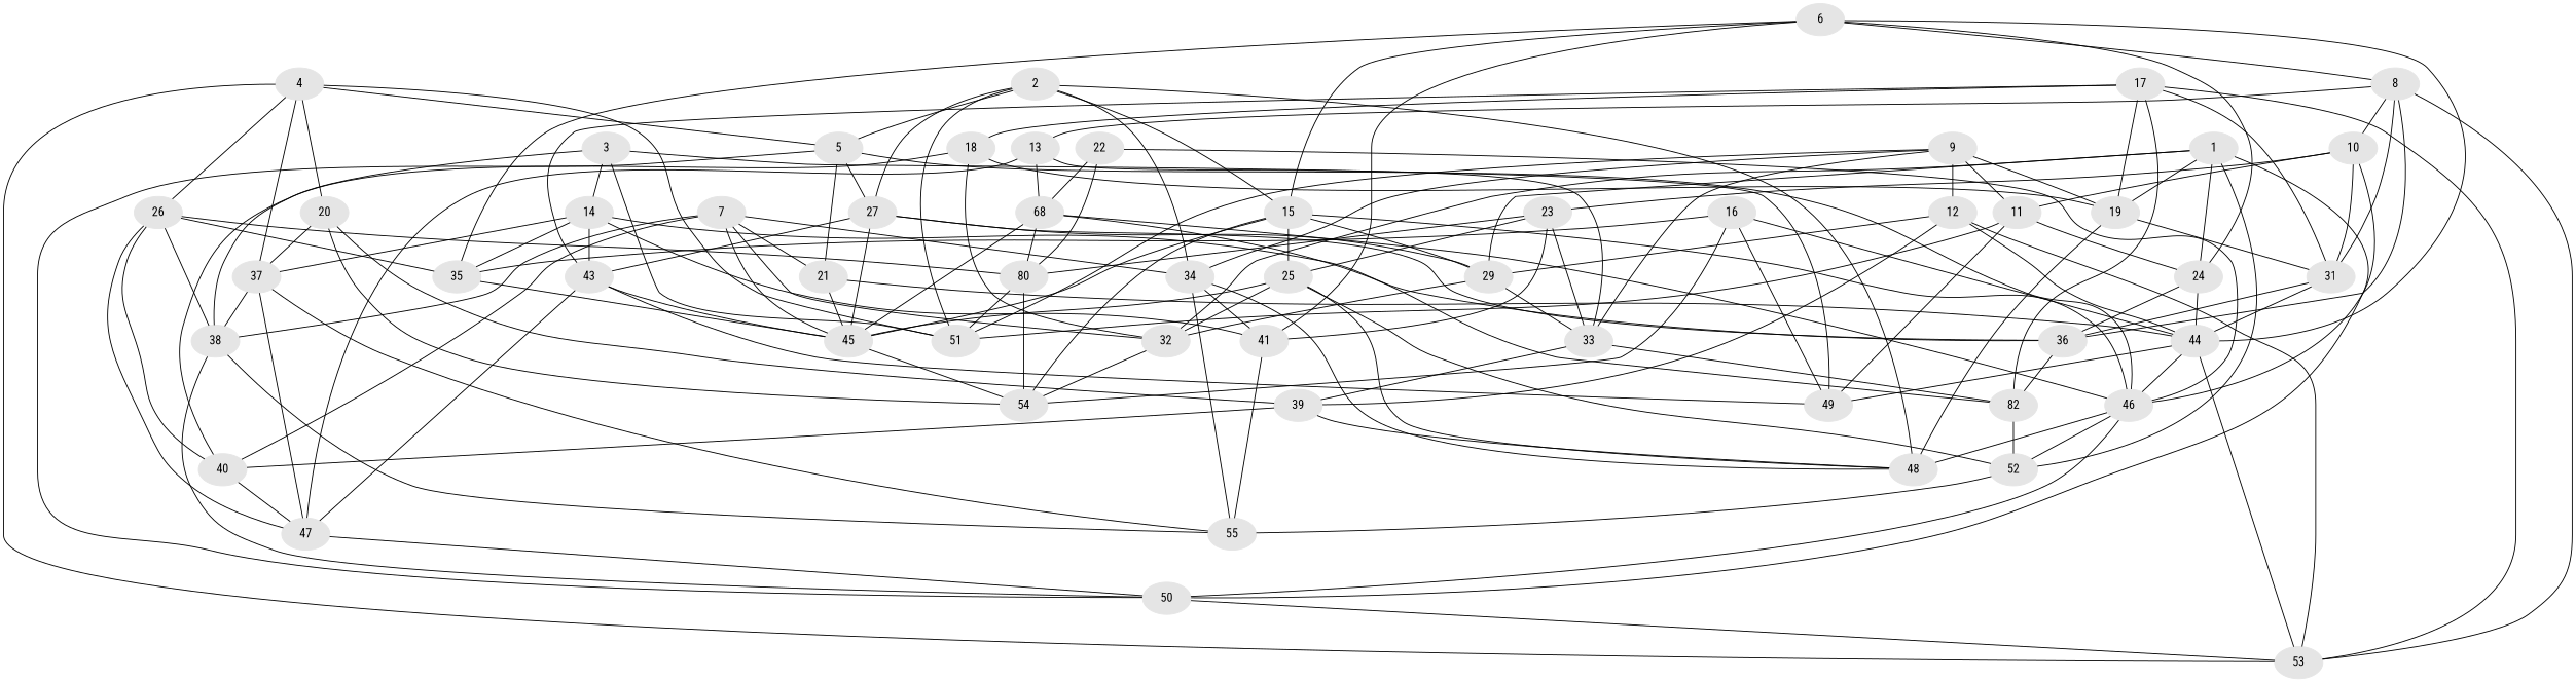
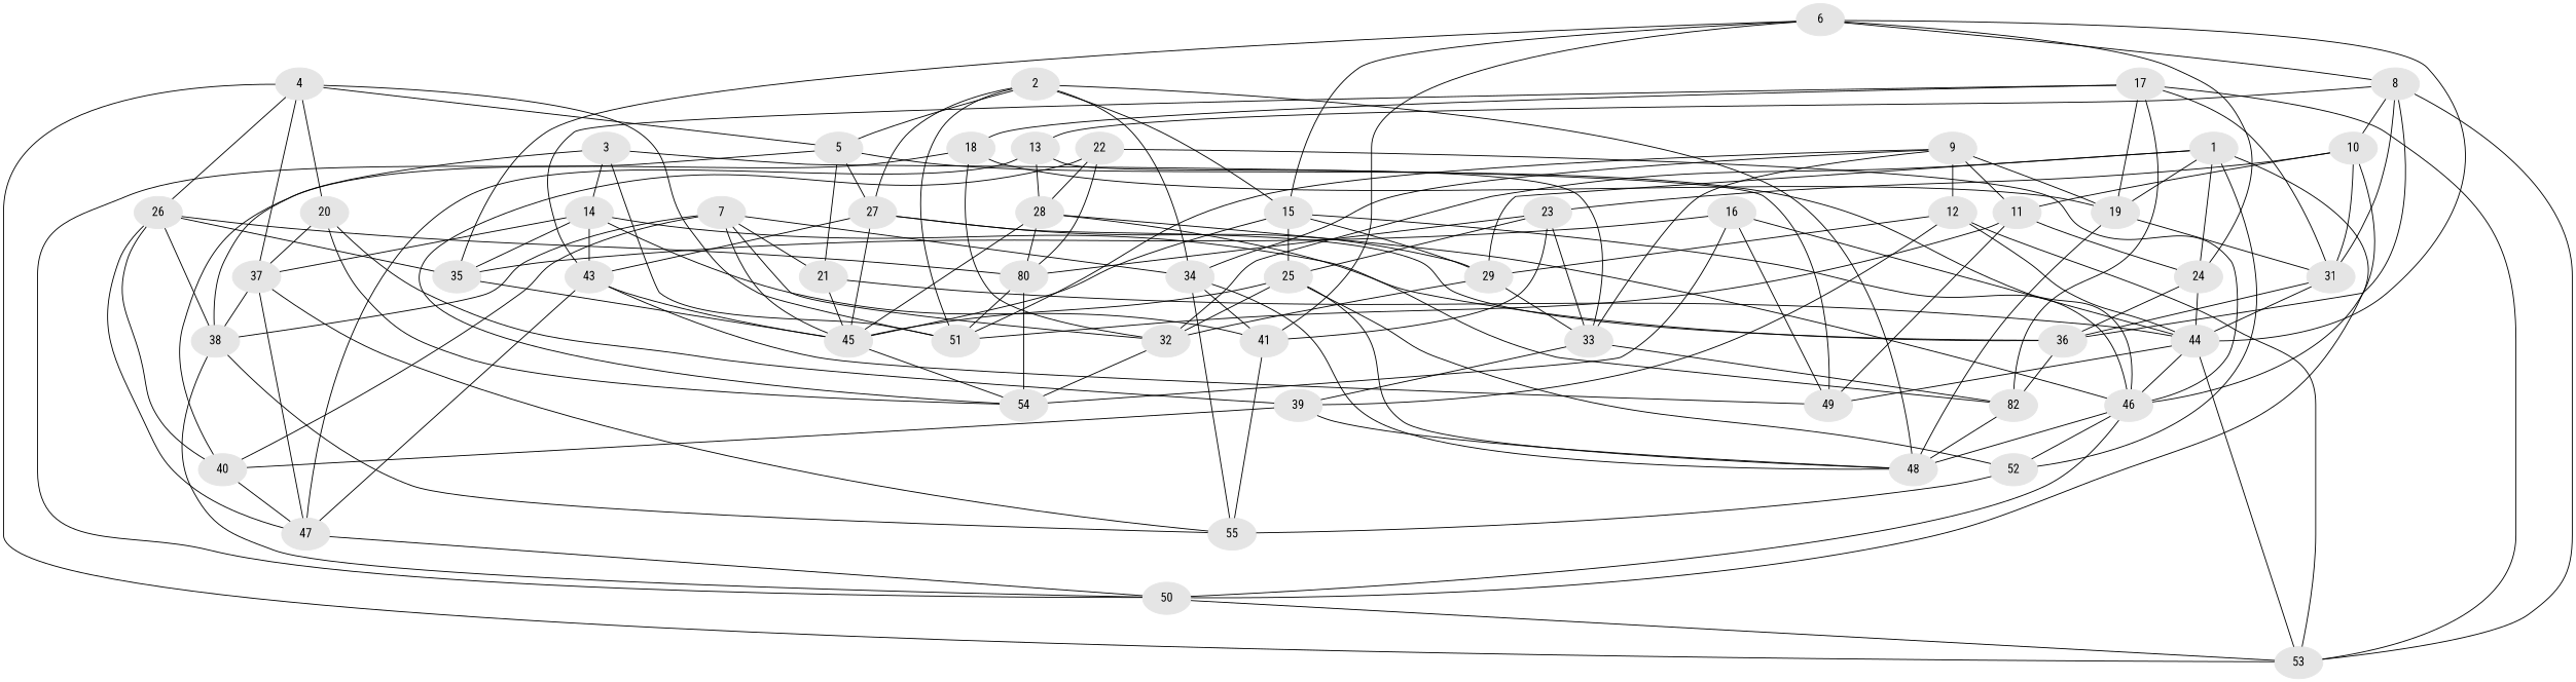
  graph {
    fontname="Roboto Condensed"
    node [color=gray90 fontname="Roboto Condensed" style=filled]
    edge [fontname="Roboto Condensed" weight=1.0]
    1
    19
    24
    29
    32
    50
    52
    48
    31
    44
    36
    33
    54
    53
    55
    2
    5
    15
    27
    34
    51
    21
    46
    45
    25
    43
    41
    3
    14
    38
    49
    37
    35
    4
    20
    26
    39
    40
    47
    n40 [label=80]
    6
    8
    10
    13
    7
    11
    23
-   28 [label=68]
+   28
    n49 [label=82]
    9
    12
    16
    17
    18
    22
    1 -- 19
    1 -- 24
    1 -- 29
    1 -- 32
    1 -- 50
    1 -- 52
    19 -- 48
    19 -- 31
    24 -- 44
    24 -- 36
    29 -- 32
    29 -- 33
    32 -- 54
    50 -- 53
    52 -- 55
    31 -- 44
    31 -- 36
    44 -- 53
    44 -- 46
    44 -- 49 [weight=2.0]
    36 -- n49
    33 -- 39
    33 -- n49
    2 -- 48
    2 -- 5
    2 -- 15
    2 -- 27
    2 -- 34
    2 -- 51
    5 -- 50
    5 -- 27
    5 -- 21
    5 -- 46 [weight=2.0]
    15 -- 29
    15 -- 46
    15 -- 45
    15 -- 25
    27 -- 29
    27 -- 36
    27 -- 45
    27 -- 43
    34 -- 48
    34 -- 55
    34 -- 41
    21 -- 44
    21 -- 45
    46 -- 50
    46 -- 52
    46 -- 48
    45 -- 54
    25 -- 32
    25 -- 52
    25 -- 48
    25 -- 45
    43 -- 45
    43 -- 49
    43 -- 47
    41 -- 55 [weight=2.0]
    3 -- 51
    3 -- 14
    3 -- 38
    3 -- 49
    14 -- 36
    14 -- 43
    14 -- 41
    14 -- 37
    14 -- 35
    38 -- 50
    38 -- 55
    37 -- 55
    37 -- 38
    37 -- 47
    35 -- 45 [weight=2.0]
    4 -- 53
    4 -- 5
    4 -- 51
    4 -- 37
    4 -- 20
    4 -- 26
    20 -- 54
    20 -- 37
    20 -- 39
    26 -- 38
    26 -- 35
    26 -- 40
    26 -- 47
    26 -- n40
    39 -- 48
    39 -- 40
    40 -- 47
    47 -- 50
    n40 -- 54
    n40 -- 51
    6 -- 24
    6 -- 44
    6 -- 15
    6 -- 41
    6 -- 35
    6 -- 8
    8 -- 31
    8 -- 36
    8 -- 53
    8 -- 10
    8 -- 13
    10 -- 31
    10 -- 46
    10 -- 11
    10 -- 23 [weight=2.0]
    13 -- 33
    13 -- 47
    13 -- 28
    7 -- 32
    7 -- 34
    7 -- 21
    7 -- 45
    7 -- 38
    7 -- 40 [weight=2.0]
    11 -- 24 [weight=2.0]
    11 -- 51
    11 -- 49
    23 -- 33
    23 -- 25
    23 -- 41
    23 -- n40
    28 -- 46
    28 -- 45
    28 -- n40
    28 -- n49
-   n49 -- 52 [weight=2.0]
+   n49 -- 48 [weight=2.0]
    9 -- 19
    9 -- 33
    9 -- 34
    9 -- 51
    9 -- 11
    9 -- 12
    12 -- 29
    12 -- 44
    12 -- 53
    12 -- 39 [weight=2.0]
    16 -- 44
    16 -- 54
    16 -- 49
    16 -- 35
    17 -- 19
    17 -- 31
    17 -- 53
    17 -- 43
    17 -- n49
    17 -- 18
    18 -- 19
    18 -- 32
    18 -- 40
-   15 -- 54
+   22 -- 54
    22 -- 46
    22 -- n40
    22 -- 28
  }
